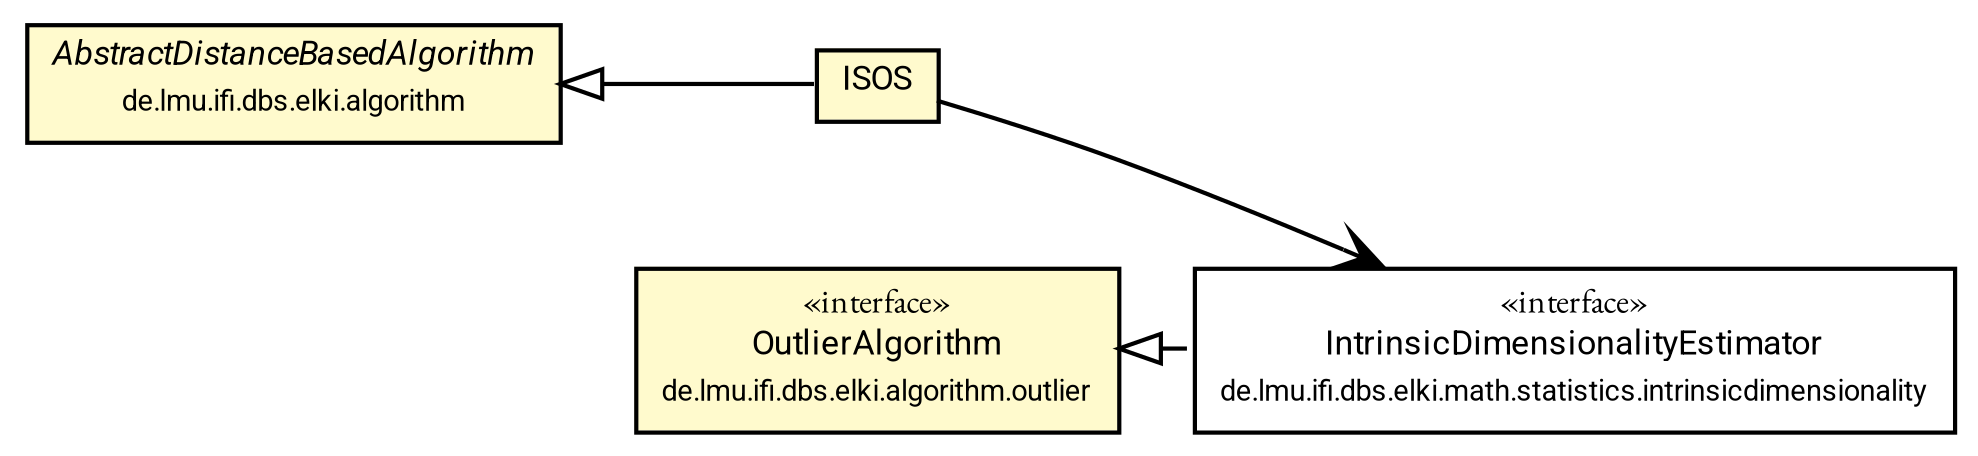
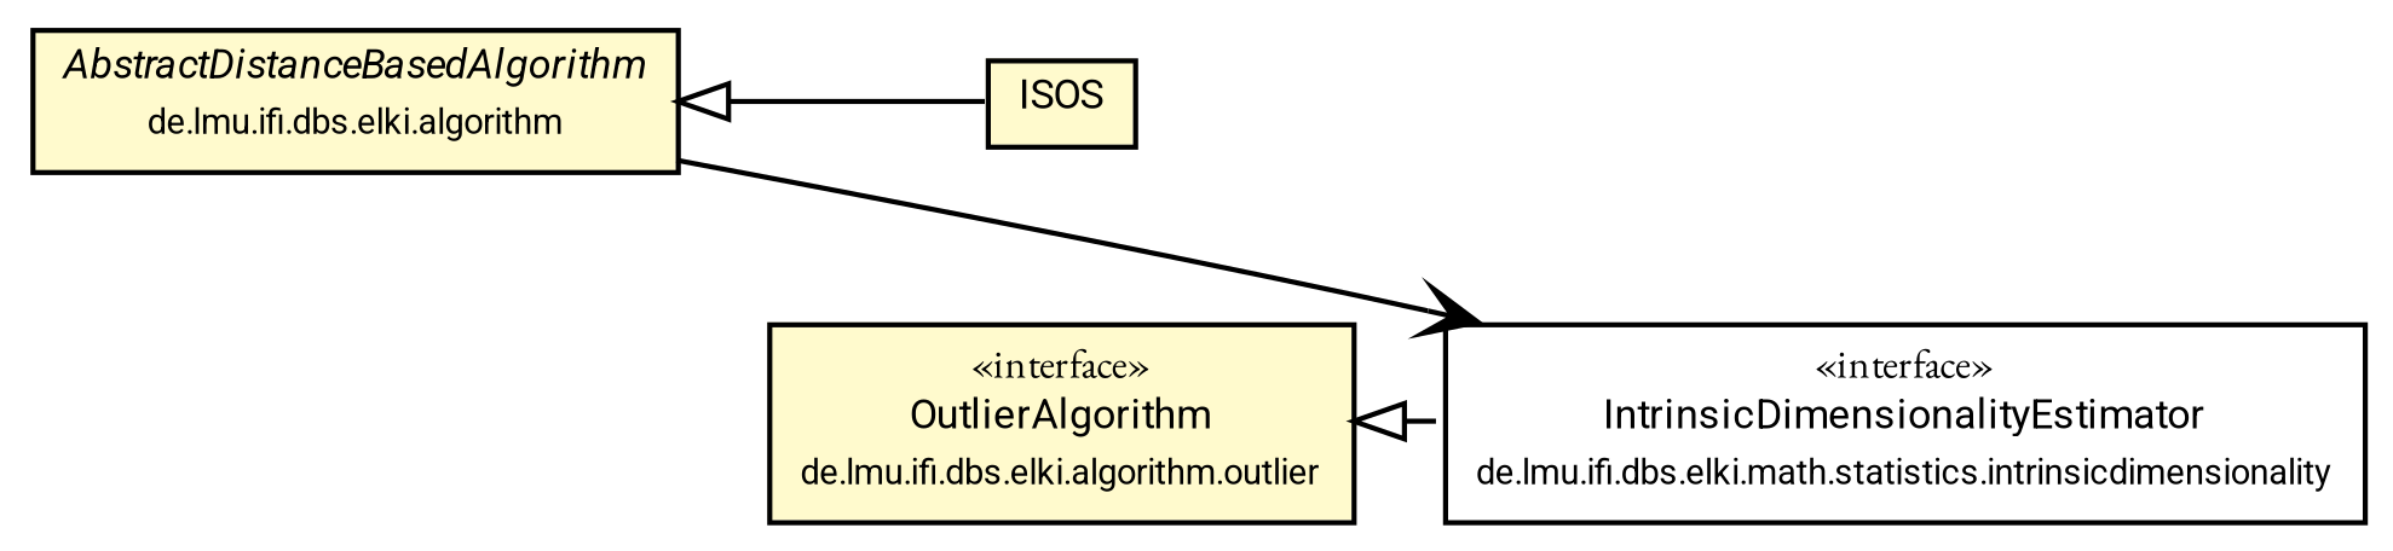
  digraph {
    fontname="EB Garamond"
    nodesep=0.15
    rankdir=LR
    ranksep=0.25
    node [fontcolor=black fontname="EB Garamond" fontsize=8 margin=0 shape=plaintext]
    edge [arrowtail=empty color=black dir=back fontname="EB Garamond" fontsize=7 labelfontname=Roboto labelfontsize=7]
    n1 [height=0 label=<<table title="de.lmu.ifi.dbs.elki.algorithm.AbstractDistanceBasedAlgorithm" border="0" cellborder="1" cellspacing="0" cellpadding="2" bgcolor="LemonChiffon" href="../../AbstractDistanceBasedAlgorithm.html" target="_parent"> 		<tr><td><table border="0" cellspacing="0" cellpadding="1"> 		<tr><td align="center" balign="center"> <font face="Roboto"><i>AbstractDistanceBasedAlgorithm</i></font> </td></tr> 		<tr><td align="center" balign="center"> <font face="Roboto" point-size="7.0">de.lmu.ifi.dbs.elki.algorithm</font> </td></tr> 		</table></td></tr> 		</table>> width=0]
    n2 [height=0 label=<<table title="de.lmu.ifi.dbs.elki.algorithm.outlier.intrinsic.ISOS" border="0" cellborder="1" cellspacing="0" cellpadding="2" bgcolor="lemonChiffon" href="ISOS.html" target="_parent"> 		<tr><td><table border="0" cellspacing="0" cellpadding="1"> 		<tr><td align="center" balign="center"> <font face="Roboto">ISOS</font> </td></tr> 		</table></td></tr> 		</table>> width=0]
    n3 [height=0 label=<<table title="de.lmu.ifi.dbs.elki.math.statistics.intrinsicdimensionality.IntrinsicDimensionalityEstimator" border="0" cellborder="1" cellspacing="0" cellpadding="2" href="../../../math/statistics/intrinsicdimensionality/IntrinsicDimensionalityEstimator.html" target="_parent"> 		<tr><td><table border="0" cellspacing="0" cellpadding="1"> 		<tr><td align="center" balign="center"> &#171;interface&#187; </td></tr> 		<tr><td align="center" balign="center"> <font face="Roboto">IntrinsicDimensionalityEstimator</font> </td></tr> 		<tr><td align="center" balign="center"> <font face="Roboto" point-size="7.0">de.lmu.ifi.dbs.elki.math.statistics.intrinsicdimensionality</font> </td></tr> 		</table></td></tr> 		</table>> width=0]
    n4 [height=0 label=<<table title="de.lmu.ifi.dbs.elki.algorithm.outlier.OutlierAlgorithm" border="0" cellborder="1" cellspacing="0" cellpadding="2" bgcolor="LemonChiffon" href="../OutlierAlgorithm.html" target="_parent"> 		<tr><td><table border="0" cellspacing="0" cellpadding="1"> 		<tr><td align="center" balign="center"> &#171;interface&#187; </td></tr> 		<tr><td align="center" balign="center"> <font face="Roboto">OutlierAlgorithm</font> </td></tr> 		<tr><td align="center" balign="center"> <font face="Roboto" point-size="7.0">de.lmu.ifi.dbs.elki.algorithm.outlier</font> </td></tr> 		</table></td></tr> 		</table>> width=0]
    n1 -> n2 [weight=10]
-   n2 -> n3 [arrowhead=open weight=1 arrowtail="" dir=""]
+   n1 -> n3 [arrowhead=open weight=1 arrowtail="" dir=""]
    n4 -> n3 [style=dashed weight=9]
  }
